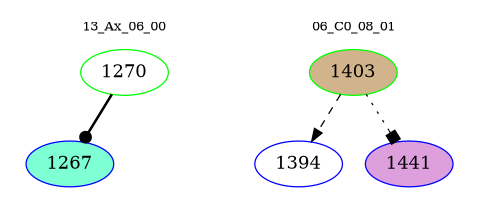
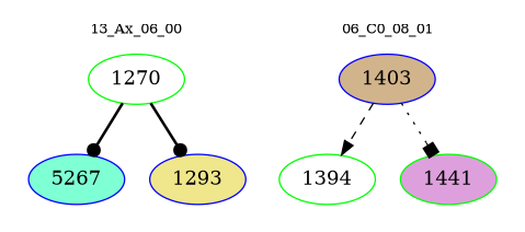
  digraph {
    node [color=blue fillcolor=white style=filled]
    edge [arrowhead=dot color=black style=bold]
    n1 [color=green label=1270]
-   n2 [fillcolor=aquamarine label=1267]
-   n4 [color=green fillcolor=tan label=1403]
-   n5 [label=1394]
-   n6 [fillcolor=plum label=1441]
+   n2 [fillcolor=aquamarine label=5267]
+   n3 [fillcolor=khaki label=1293]
+   n4 [fillcolor=tan label=1403]
+   n5 [color=green label=1394]
+   n6 [color=green fillcolor=plum label=1441]
    subgraph cluster_1 {
      color=white
      fontsize=10
      label="13_Ax_06_00"
      n1
      n2
+     n3
    }
    subgraph cluster_2 {
      color=white
      fontsize=10
      label="06_C0_08_01"
      n4
      n5
      n6
    }
    n1 -> n2
+   n1 -> n3
    n4 -> n5 [arrowhead=normal style=dashed]
    n4 -> n6 [arrowhead=box style=dotted]
  }
